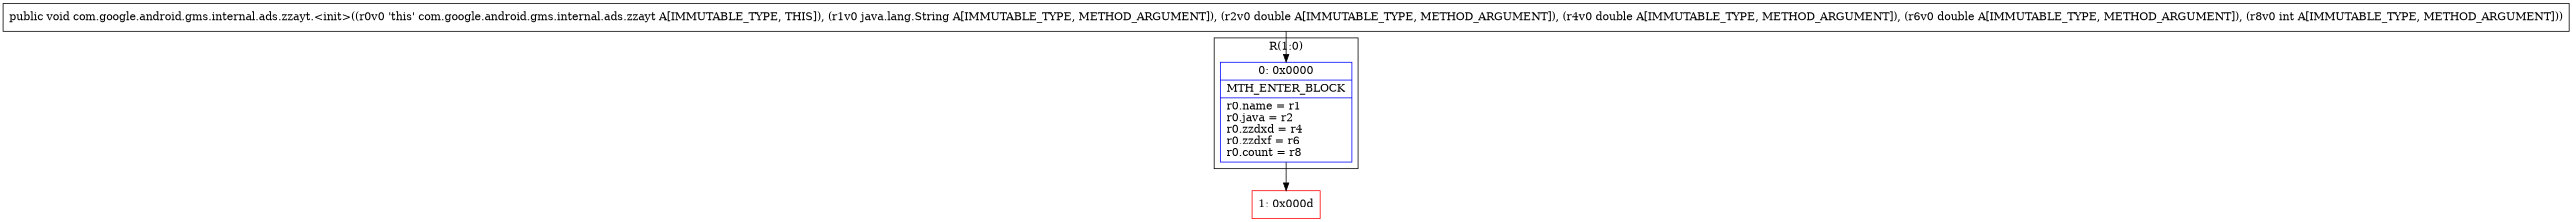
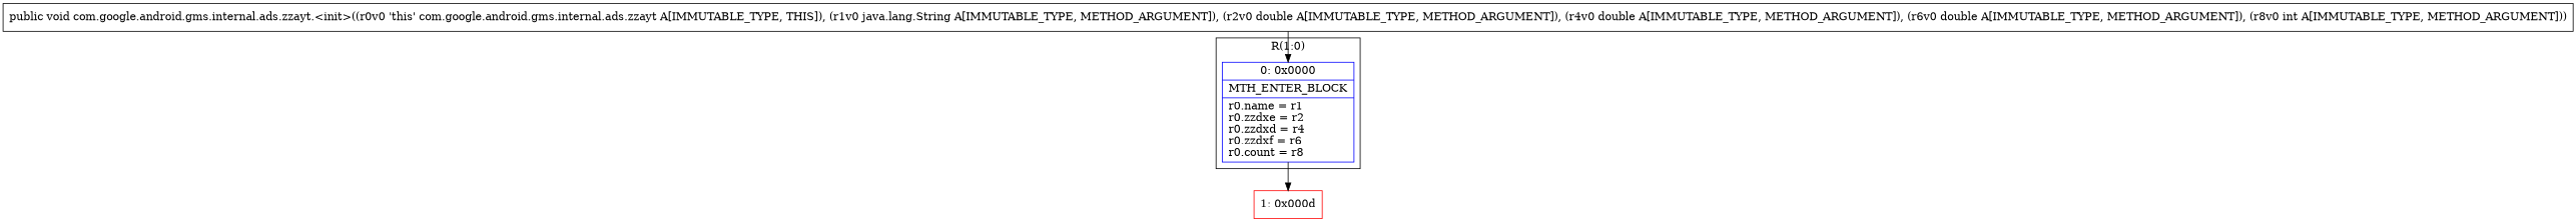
  digraph {
    node [shape=record]
-   n1 [color=blue label="{0\:\ 0x0000|MTH_ENTER_BLOCK\l|r0.name = r1\lr0.java = r2\lr0.zzdxd = r4\lr0.zzdxf = r6\lr0.count = r8\l}"]
+   n1 [color=blue label="{0\:\ 0x0000|MTH_ENTER_BLOCK\l|r0.name = r1\lr0.zzdxe = r2\lr0.zzdxd = r4\lr0.zzdxf = r6\lr0.count = r8\l}"]
    n2 [color=red label="{1\:\ 0x000d}"]
    n3 [label="{public void com.google.android.gms.internal.ads.zzayt.\<init\>((r0v0 'this' com.google.android.gms.internal.ads.zzayt A[IMMUTABLE_TYPE, THIS]), (r1v0 java.lang.String A[IMMUTABLE_TYPE, METHOD_ARGUMENT]), (r2v0 double A[IMMUTABLE_TYPE, METHOD_ARGUMENT]), (r4v0 double A[IMMUTABLE_TYPE, METHOD_ARGUMENT]), (r6v0 double A[IMMUTABLE_TYPE, METHOD_ARGUMENT]), (r8v0 int A[IMMUTABLE_TYPE, METHOD_ARGUMENT])) }"]
    subgraph cluster_1 {
      label="R(1:0)"
      n1
    }
    n1 -> n2
    n3 -> n1
  }
